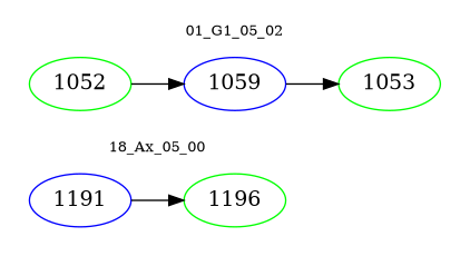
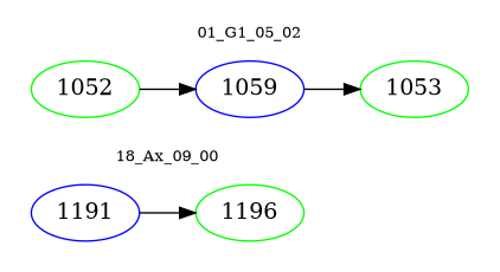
  digraph {
    rankdir=LR
    node [color=green]
    edge [color=black]
    n1 [color=blue label=1191]
    n2 [label=1196]
    n3 [color=blue label=1059]
    n4 [label=1052]
    n5 [label=1053]
    subgraph cluster_1 {
      color=white
      fontsize=10
-     label="18_Ax_05_00"
+     label="18_Ax_09_00"
      n1
      n2
    }
    subgraph cluster_2 {
      color=white
      fontsize=10
      label="01_G1_05_02"
      n3
      n4
      n5
    }
    n1 -> n2
    n3 -> n5
    n4 -> n3
  }
